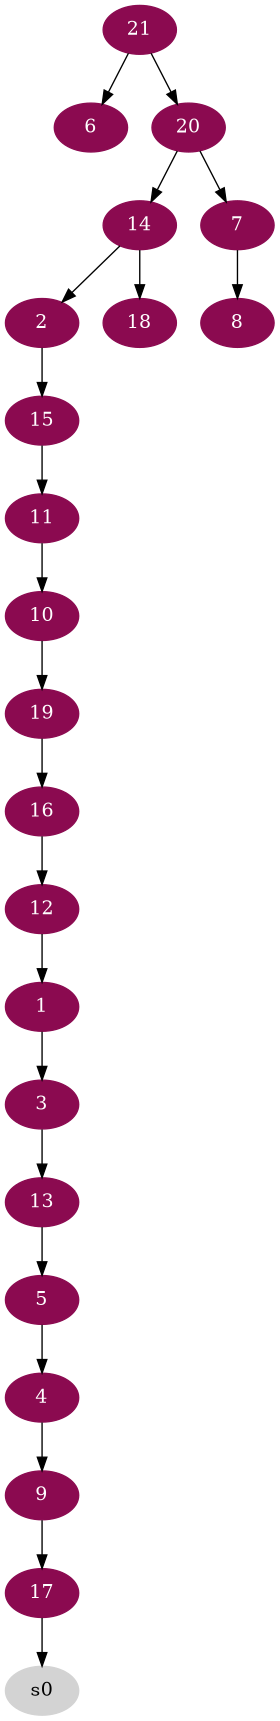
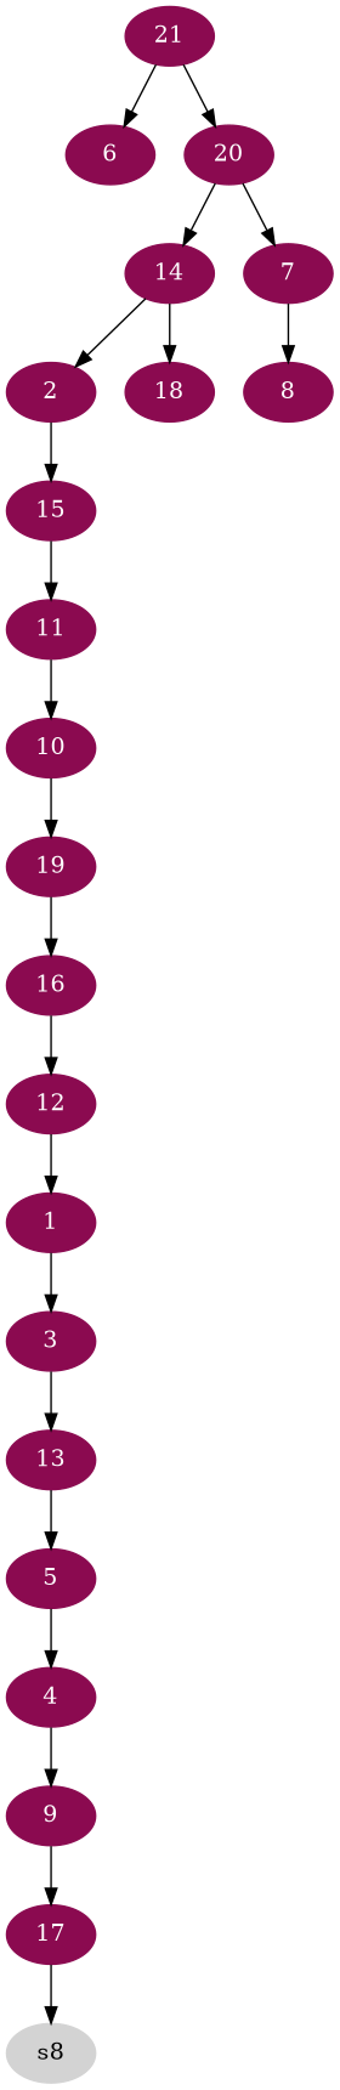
  digraph {
    node [color=deeppink4 fontcolor=white style=filled]
    12
    1
    3
    14
    2
    18
    15
    13
    5
    4
    9
    21
    6
    20
    7
    8
    17
    11
    10
    19
    16
-   s0 [color=lightgrey fontcolor=black]
+   s0 [color=lightgrey fontcolor=black label=s8]
    12 -> 1
    1 -> 3
    3 -> 13
    14 -> 2
    14 -> 18
    2 -> 15
    15 -> 11
    13 -> 5
    5 -> 4
    4 -> 9
    9 -> 17
    21 -> 6
    21 -> 20
    20 -> 14
    20 -> 7
    7 -> 8
    17 -> s0
    11 -> 10
    10 -> 19
    19 -> 16
    16 -> 12
  }
